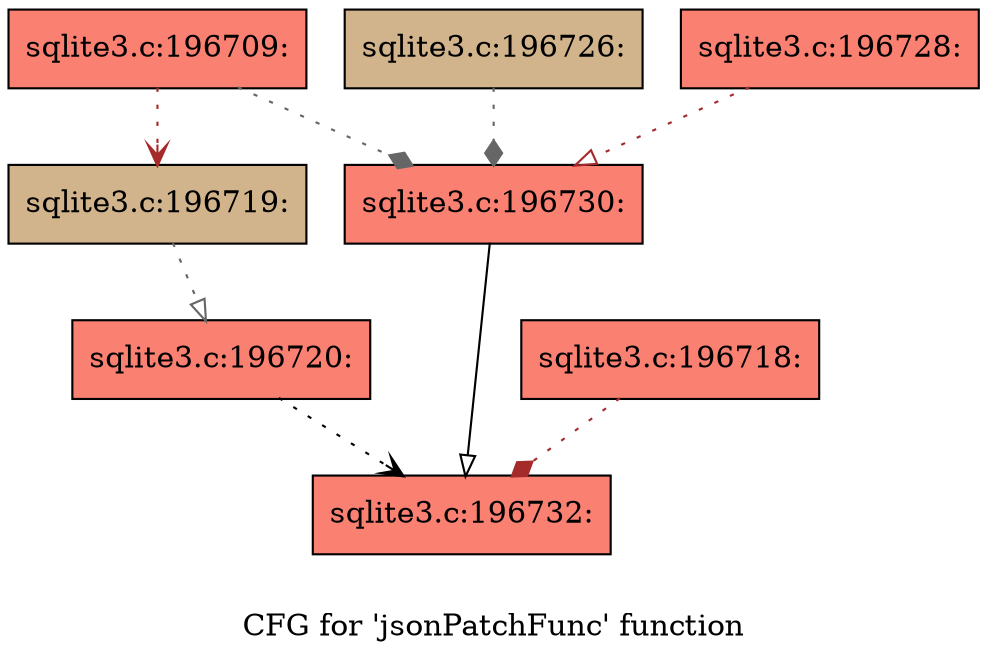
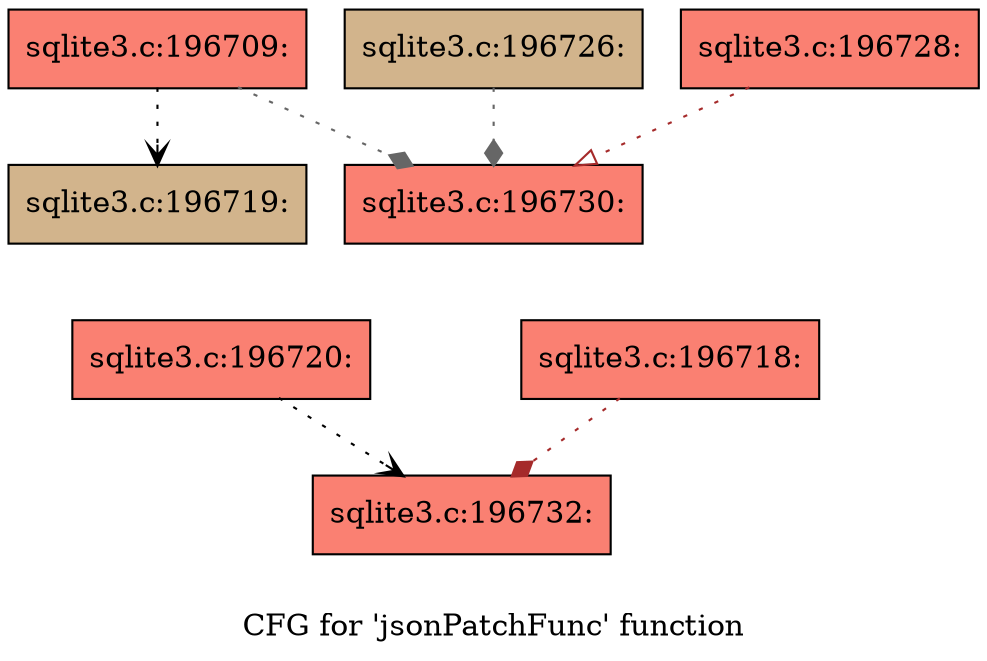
  digraph {
    label="CFG for 'jsonPatchFunc' function"
    node [fillcolor=salmon shape=record style=filled]
    edge [arrowhead=diamond color=black style=dotted]
    n1 [label="{sqlite3.c:196709:}"]
    n2 [fillcolor=tan label="{sqlite3.c:196719:}"]
    n3 [label="{sqlite3.c:196730:}"]
    n4 [label="{sqlite3.c:196718:}"]
    n5 [label="{sqlite3.c:196732:}"]
    n6 [label="{sqlite3.c:196720:}"]
    n7 [fillcolor=tan label="{sqlite3.c:196726:}"]
    n8 [label="{sqlite3.c:196728:}"]
-   n1 -> n2 [arrowhead=vee color=brown]
+   n1 -> n2 [arrowhead=vee]
    n1 -> n3 [color=gray40]
-   n2 -> n6 [arrowhead=onormal color=gray40]
-   n3 -> n5 [arrowhead=onormal style=solid]
    n4 -> n5 [color=brown]
    n6 -> n5 [arrowhead=vee]
    n7 -> n3 [color=gray40]
    n8 -> n3 [arrowhead=onormal color=brown]
  }
